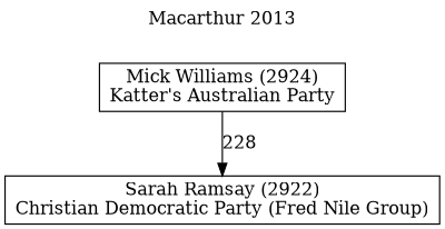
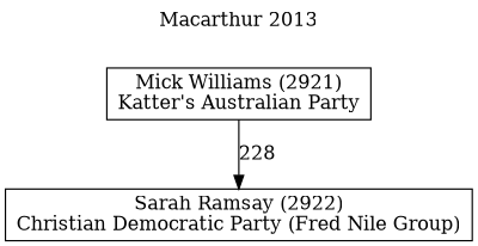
  digraph {
    label="Macarthur 2013"
    labelloc=t
    mclimit=10
    node [shape=box]
    n1 [label="Sarah Ramsay (2922)\nChristian Democratic Party (Fred Nile Group)"]
-   n2 [label="Mick Williams (2924)\nKatter's Australian Party"]
+   n2 [label="Mick Williams (2921)\nKatter's Australian Party"]
    n2 -> n1 [label=228]
  }
